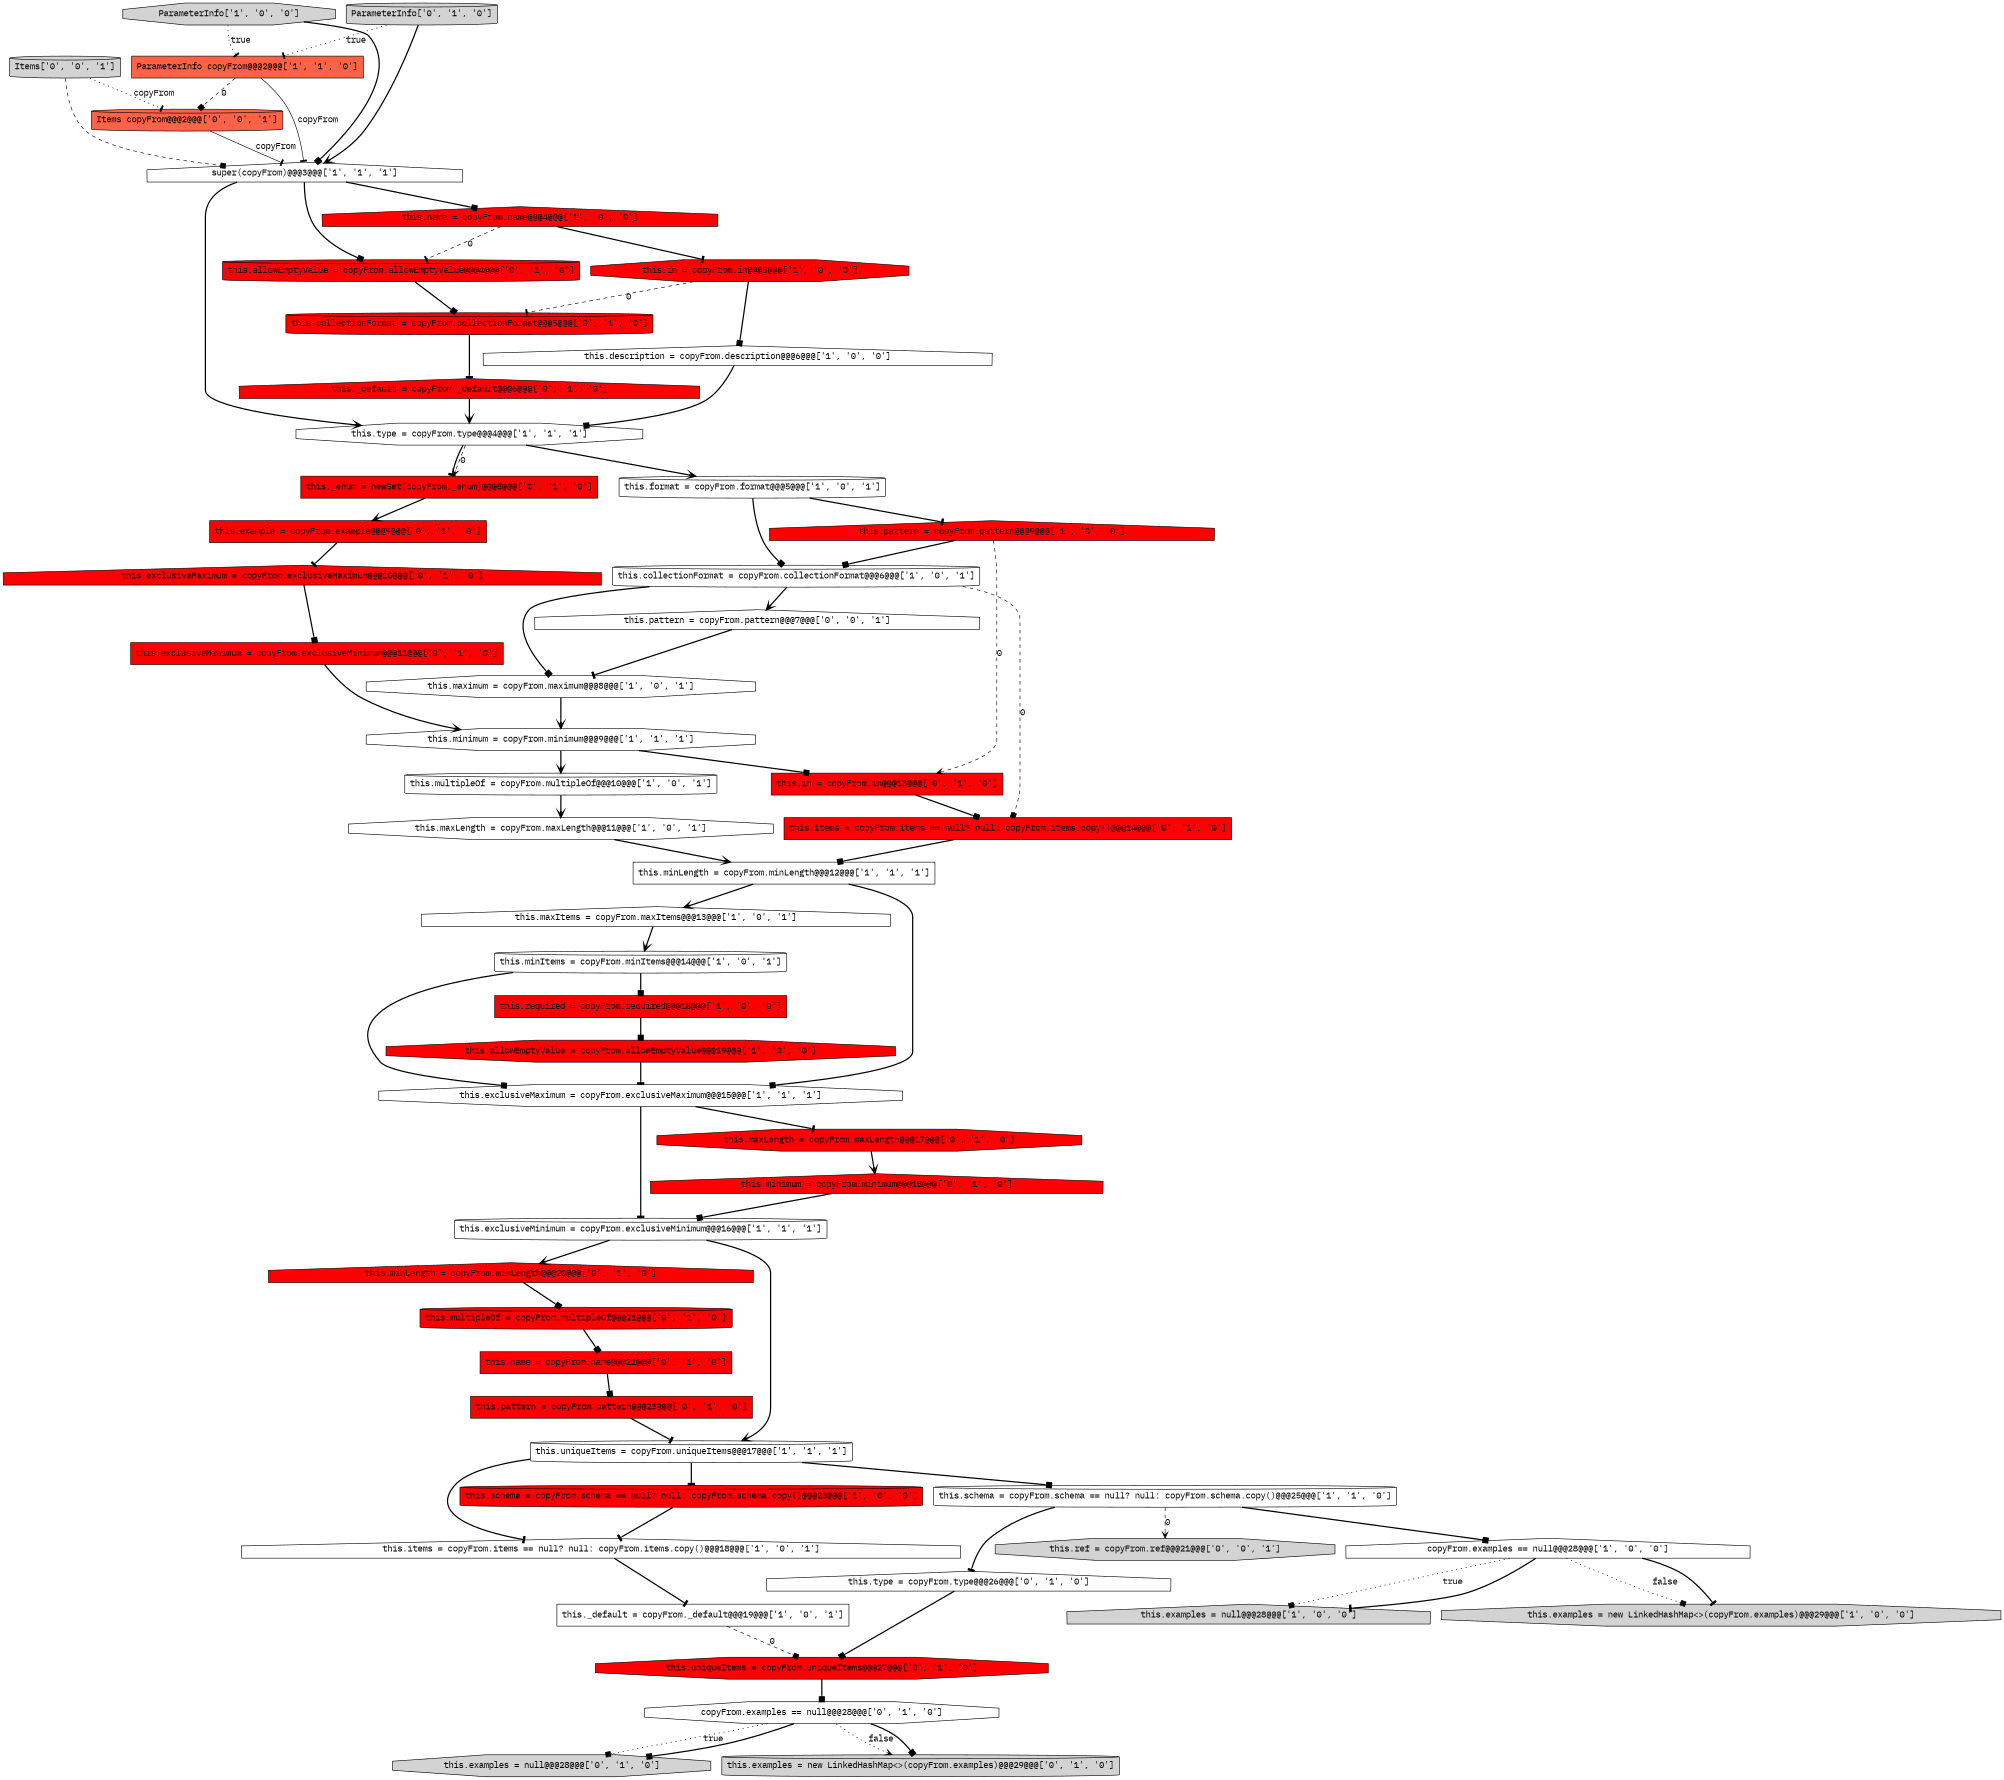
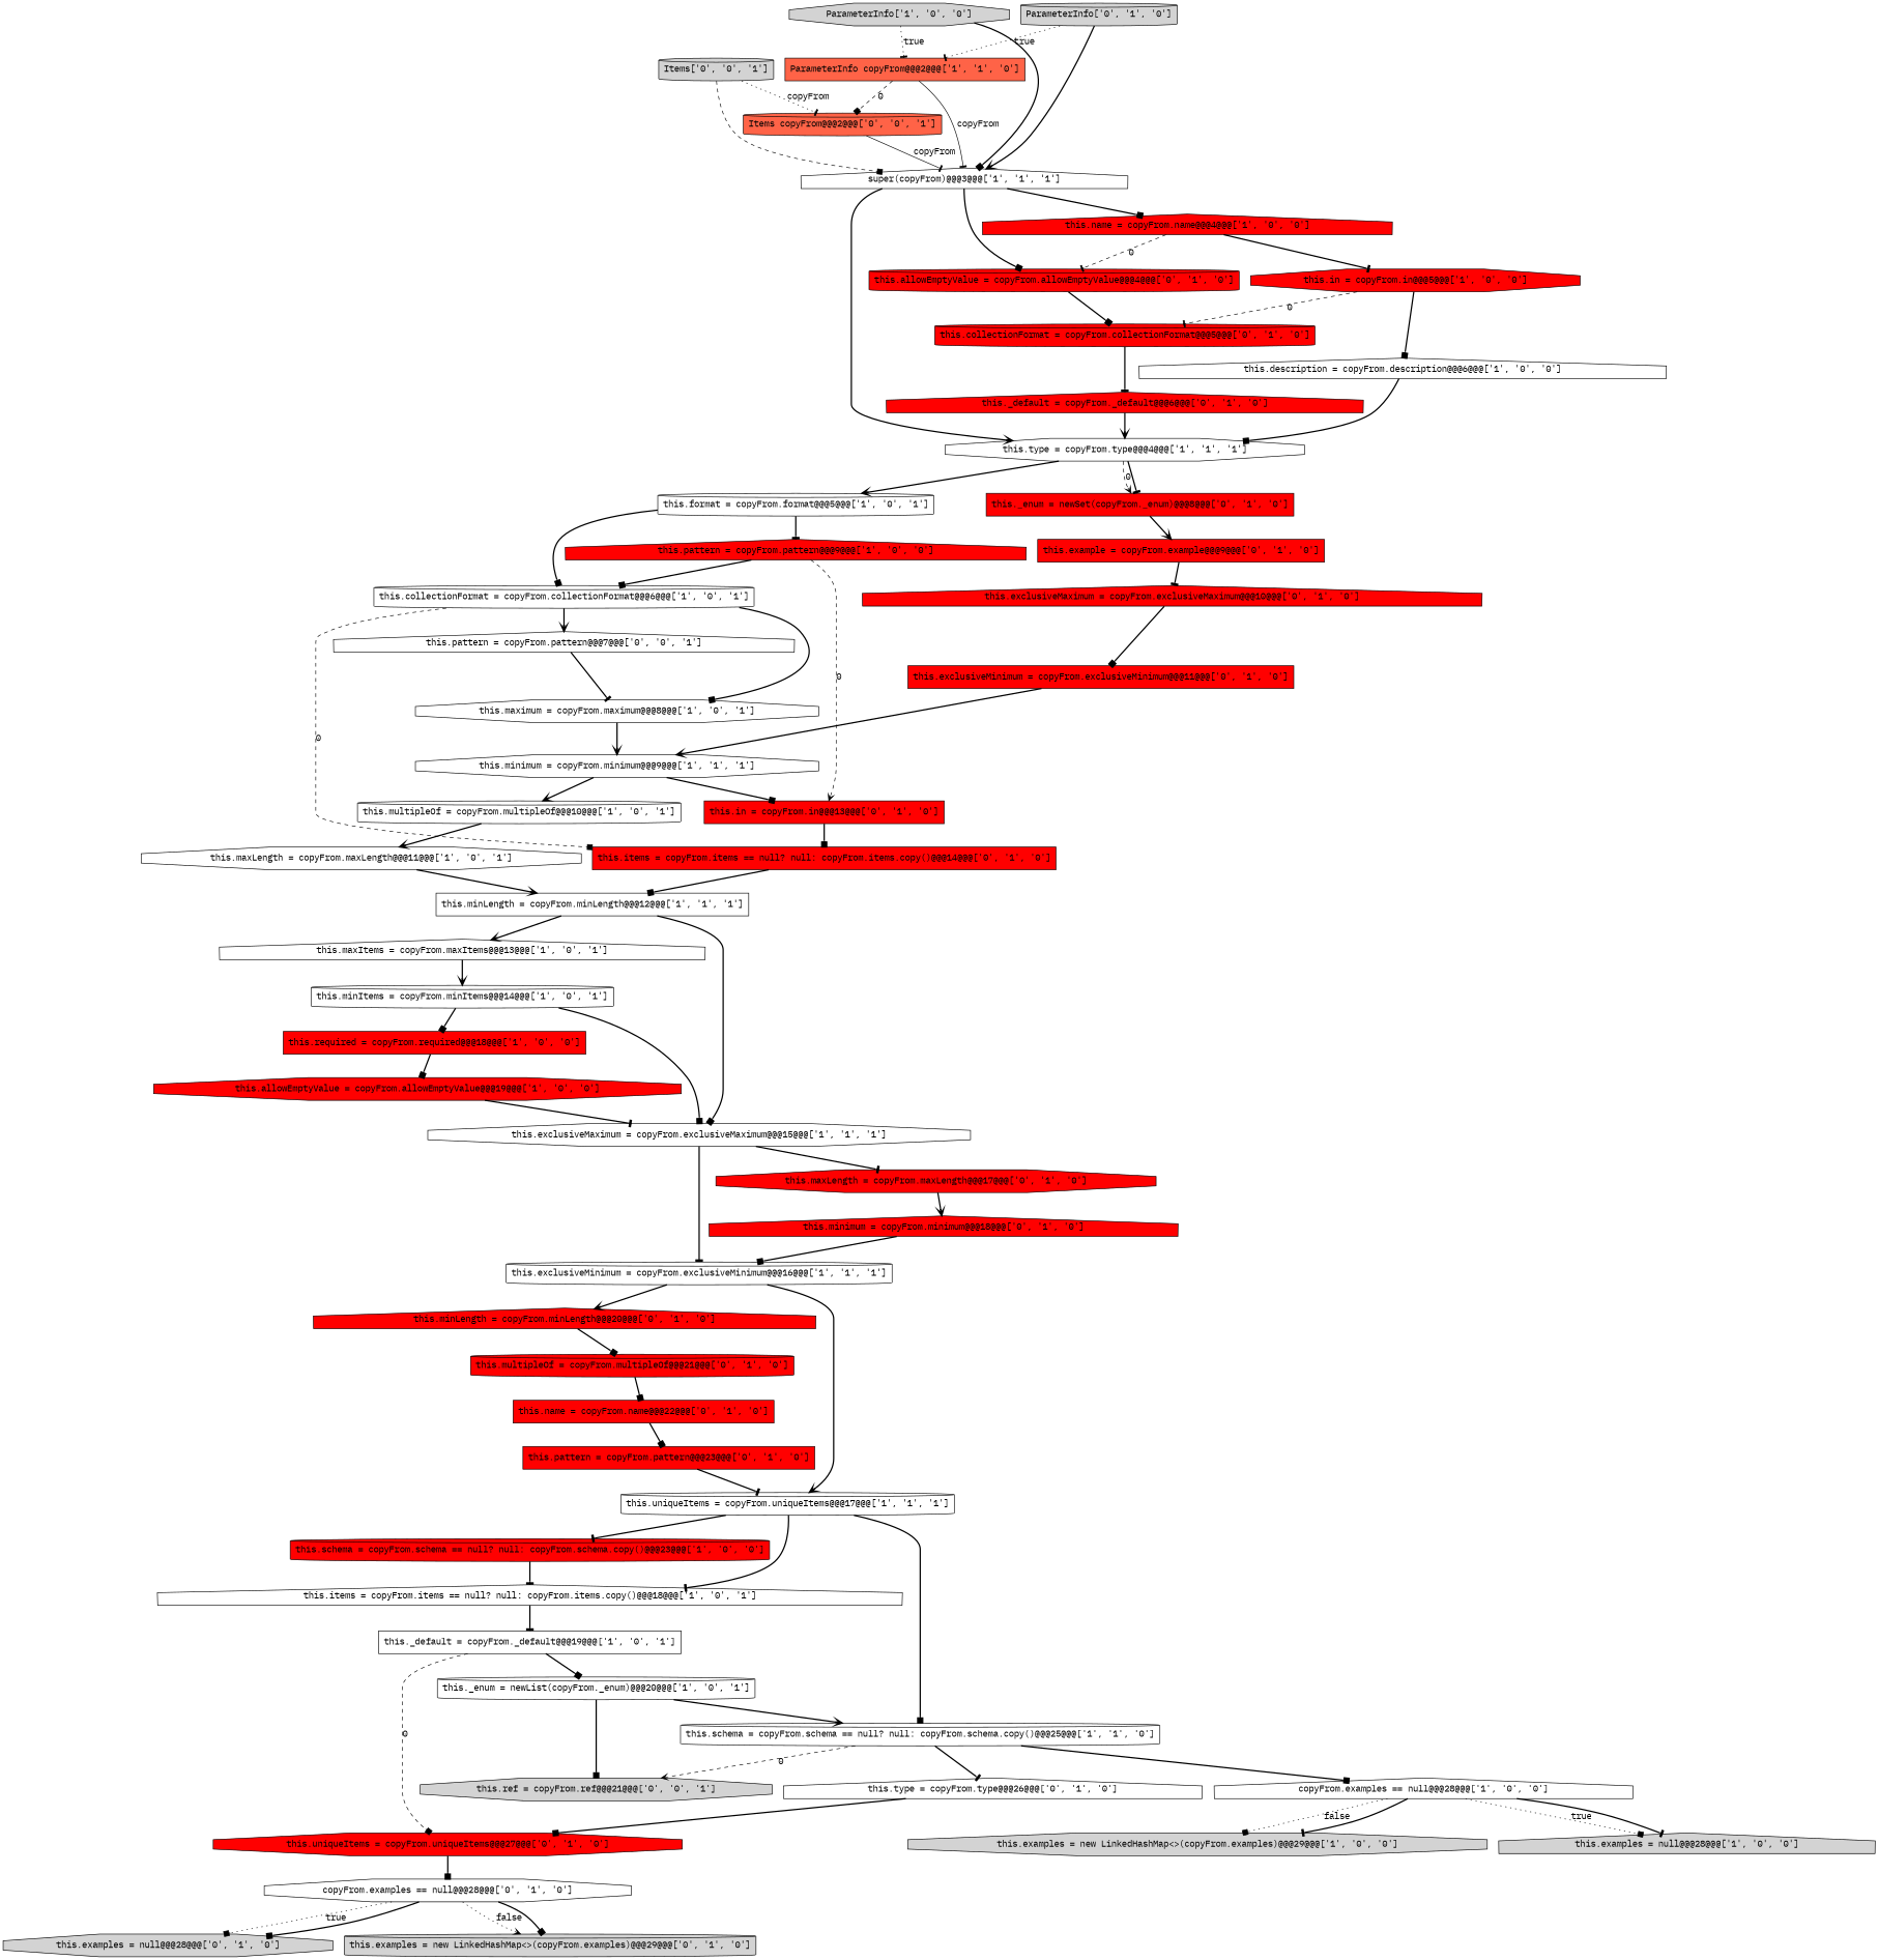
  digraph {
    fontname="IBM Plex Mono"
    node [fillcolor=white fontname="IBM Plex Mono" shape=cylinder style=filled]
    edge [arrowhead=box fontname="IBM Plex Mono" style=bold]
    n1 [label="this._default = copyFrom._default@@@19@@@['1', '0', '1']" shape=box]
+   n2 [label="this._enum = newList(copyFrom._enum)@@@20@@@['1', '0', '1']"]
    n3 [fillcolor=red label="this.uniqueItems = copyFrom.uniqueItems@@@27@@@['0', '1', '0']" shape=octagon]
    n4 [label="this.schema = copyFrom.schema == null? null: copyFrom.schema.copy()@@@25@@@['1', '1', '0']"]
    n5 [fillcolor=lightgray label="this.ref = copyFrom.ref@@@21@@@['0', '0', '1']" shape=octagon]
    n6 [label="copyFrom.examples == null@@@28@@@['0', '1', '0']" shape=octagon]
    n7 [fillcolor=red label="this.exclusiveMaximum = copyFrom.exclusiveMaximum@@@10@@@['0', '1', '0']" shape=house]
    n8 [fillcolor=red label="this.exclusiveMinimum = copyFrom.exclusiveMinimum@@@11@@@['0', '1', '0']" shape=box]
    n9 [label="this.minimum = copyFrom.minimum@@@9@@@['1', '1', '1']" shape=octagon]
    n10 [fillcolor=lightgray label="this.examples = null@@@28@@@['1', '0', '0']" shape=house]
    n11 [fillcolor=red label="this.name = copyFrom.name@@@22@@@['0', '1', '0']" shape=box]
    n12 [fillcolor=red label="this.pattern = copyFrom.pattern@@@23@@@['0', '1', '0']" shape=box]
    n13 [label="this.uniqueItems = copyFrom.uniqueItems@@@17@@@['1', '1', '1']"]
    n14 [label="this.exclusiveMinimum = copyFrom.exclusiveMinimum@@@16@@@['1', '1', '1']"]
    n15 [fillcolor=red label="this.minLength = copyFrom.minLength@@@20@@@['0', '1', '0']" shape=house]
    n16 [fillcolor=red label="this.multipleOf = copyFrom.multipleOf@@@21@@@['0', '1', '0']"]
    n17 [fillcolor=red label="this.schema = copyFrom.schema == null? null: copyFrom.schema.copy()@@@23@@@['1', '0', '0']"]
    n18 [label="this.items = copyFrom.items == null? null: copyFrom.items.copy()@@@18@@@['1', '0', '1']" shape=house]
    n19 [fillcolor=lightgray label="Items['0', '0', '1']"]
    n20 [label="super(copyFrom)@@@3@@@['1', '1', '1']" shape=house]
    n21 [fillcolor=tomato label="Items copyFrom@@@2@@@['0', '0', '1']"]
    n22 [fillcolor=red label="this.allowEmptyValue = copyFrom.allowEmptyValue@@@4@@@['0', '1', '0']"]
    n23 [fillcolor=red label="this.name = copyFrom.name@@@4@@@['1', '0', '0']" shape=house]
    n24 [label="this.type = copyFrom.type@@@4@@@['1', '1', '1']" shape=octagon]
    n25 [fillcolor=lightgray label="this.examples = null@@@28@@@['0', '1', '0']" shape=octagon]
    n26 [label="copyFrom.examples == null@@@28@@@['1', '0', '0']" shape=house]
    n27 [label="this.type = copyFrom.type@@@26@@@['0', '1', '0']" shape=house]
    n28 [fillcolor=lightgray label="this.examples = new LinkedHashMap<>(copyFrom.examples)@@@29@@@['1', '0', '0']" shape=octagon]
    n29 [fillcolor=red label="this.collectionFormat = copyFrom.collectionFormat@@@5@@@['0', '1', '0']"]
    n30 [fillcolor=red label="this._default = copyFrom._default@@@6@@@['0', '1', '0']" shape=house]
    n31 [fillcolor=tomato label="ParameterInfo copyFrom@@@2@@@['1', '1', '0']" shape=box]
    n32 [fillcolor=red label="this.in = copyFrom.in@@@5@@@['1', '0', '0']" shape=octagon]
    n33 [label="this.description = copyFrom.description@@@6@@@['1', '0', '0']" shape=house]
    n34 [label="this.minItems = copyFrom.minItems@@@14@@@['1', '0', '1']"]
    n35 [fillcolor=red label="this.required = copyFrom.required@@@18@@@['1', '0', '0']" shape=box]
    n36 [label="this.exclusiveMaximum = copyFrom.exclusiveMaximum@@@15@@@['1', '1', '1']" shape=octagon]
    n37 [fillcolor=red label="this.allowEmptyValue = copyFrom.allowEmptyValue@@@19@@@['1', '0', '0']" shape=octagon]
    n38 [fillcolor=red label="this.maxLength = copyFrom.maxLength@@@17@@@['0', '1', '0']" shape=octagon]
    n39 [label="this.multipleOf = copyFrom.multipleOf@@@10@@@['1', '0', '1']"]
    n40 [fillcolor=red label="this.in = copyFrom.in@@@13@@@['0', '1', '0']" shape=box]
    n41 [label="this.minLength = copyFrom.minLength@@@12@@@['1', '1', '1']" shape=box]
    n42 [label="this.maxItems = copyFrom.maxItems@@@13@@@['1', '0', '1']" shape=house]
    n43 [fillcolor=red label="this.minimum = copyFrom.minimum@@@18@@@['0', '1', '0']" shape=house]
    n44 [label="this.maxLength = copyFrom.maxLength@@@11@@@['1', '0', '1']" shape=octagon]
    n45 [fillcolor=red label="this._enum = newSet(copyFrom._enum)@@@8@@@['0', '1', '0']" shape=box]
    n46 [fillcolor=red label="this.example = copyFrom.example@@@9@@@['0', '1', '0']" shape=box]
    n47 [fillcolor=lightgray label="ParameterInfo['1', '0', '0']" shape=octagon]
    n48 [fillcolor=lightgray label="ParameterInfo['0', '1', '0']"]
    n49 [label="this.collectionFormat = copyFrom.collectionFormat@@@6@@@['1', '0', '1']"]
    n50 [fillcolor=red label="this.items = copyFrom.items == null? null: copyFrom.items.copy()@@@14@@@['0', '1', '0']" shape=box]
    n51 [label="this.pattern = copyFrom.pattern@@@7@@@['0', '0', '1']" shape=house]
    n52 [label="this.maximum = copyFrom.maximum@@@8@@@['1', '0', '1']" shape=octagon]
    n53 [label="this.format = copyFrom.format@@@5@@@['1', '0', '1']"]
    n54 [fillcolor=red label="this.pattern = copyFrom.pattern@@@9@@@['1', '0', '0']" shape=house]
    n55 [fillcolor=lightgray label="this.examples = new LinkedHashMap<>(copyFrom.examples)@@@29@@@['0', '1', '0']"]
+   n1 -> n2
    n1 -> n3 [label=0 style=dashed]
+   n2 -> n4 [arrowhead=vee]
+   n2 -> n5
    n3 -> n6
    n4 -> n5 [arrowhead=vee label=0 style=dashed]
    n4 -> n26
    n4 -> n27 [arrowhead=tee]
    n6 -> n25 [label=true style=dotted]
    n6 -> n25
    n6 -> n55 [arrowhead=vee label=false style=dotted]
    n6 -> n55
    n7 -> n8
    n8 -> n9 [arrowhead=vee]
    n9 -> n39 [arrowhead=vee]
    n9 -> n40
    n11 -> n12
    n12 -> n13 [arrowhead=tee]
    n13 -> n4
    n13 -> n17 [arrowhead=tee]
    n13 -> n18 [arrowhead=tee]
    n14 -> n13 [arrowhead=vee]
    n14 -> n15 [arrowhead=vee]
    n15 -> n16
    n16 -> n11
    n17 -> n18 [arrowhead=tee]
    n18 -> n1 [arrowhead=tee]
    n19 -> n20 [style=dashed]
    n19 -> n21 [arrowhead=tee label=copyFrom style=dotted]
    n20 -> n22
    n20 -> n23
    n20 -> n24 [arrowhead=vee]
    n21 -> n20 [arrowhead=tee label=copyFrom style=solid]
    n22 -> n29
    n23 -> n22 [arrowhead=tee label=0 style=dashed]
    n23 -> n32 [arrowhead=tee]
    n24 -> n45 [arrowhead=tee]
    n24 -> n45 [arrowhead=vee label=0 style=dashed]
    n24 -> n53 [arrowhead=vee]
    n26 -> n10 [label=true style=dotted]
    n26 -> n10 [arrowhead=tee]
    n26 -> n28 [label=false style=dotted]
    n26 -> n28 [arrowhead=tee]
    n27 -> n3
    n29 -> n30 [arrowhead=tee]
    n30 -> n24 [arrowhead=vee]
    n31 -> n20 [arrowhead=tee label=copyFrom style=solid]
    n31 -> n21 [label=0 style=dashed]
    n32 -> n29 [arrowhead=tee label=0 style=dashed]
    n32 -> n33
    n33 -> n24
    n34 -> n35
    n34 -> n36
    n35 -> n37
    n36 -> n14 [arrowhead=tee]
    n36 -> n38 [arrowhead=tee]
    n37 -> n36 [arrowhead=tee]
    n38 -> n43 [arrowhead=vee]
    n39 -> n44 [arrowhead=vee]
    n40 -> n50
    n41 -> n36
    n41 -> n42 [arrowhead=vee]
    n42 -> n34 [arrowhead=vee]
    n43 -> n14
    n44 -> n41 [arrowhead=vee]
    n45 -> n46 [arrowhead=vee]
    n46 -> n7 [arrowhead=tee]
    n47 -> n20
    n47 -> n31 [arrowhead=tee label=true style=dotted]
    n48 -> n20 [arrowhead=vee]
    n48 -> n31 [arrowhead=tee label=true style=dotted]
    n49 -> n50 [label=0 style=dashed]
    n49 -> n51 [arrowhead=vee]
    n49 -> n52
    n50 -> n41
    n51 -> n52 [arrowhead=tee]
    n52 -> n9 [arrowhead=vee]
    n53 -> n49
    n53 -> n54 [arrowhead=tee]
    n54 -> n40 [arrowhead=vee label=0 style=dashed]
    n54 -> n49
  }
